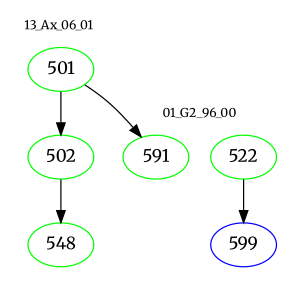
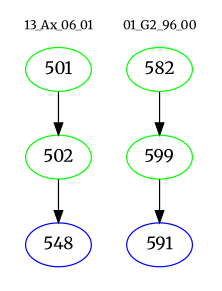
  digraph {
    fontname=Merriweather
    node [color=green fontname=Merriweather]
    edge [color=black fontname=Merriweather]
    n1 [label=501]
    n2 [label=502]
-   n3 [label=548]
-   n4 [label=522]
-   n5 [color=blue label=599]
-   n6 [label=591]
+   n3 [color=blue label=548]
+   n4 [label=582]
+   n5 [label=599]
+   n6 [color=blue label=591]
    subgraph cluster_1 {
      color=white
      fontsize=10
      label="13_Ax_06_01"
      n1
      n2
      n3
    }
    subgraph cluster_2 {
      color=white
      fontsize=10
      label="01_G2_96_00"
      n4
      n5
      n6
    }
    n1 -> n2
    n2 -> n3
    n4 -> n5
-   n1 -> n6
+   n5 -> n6
  }
